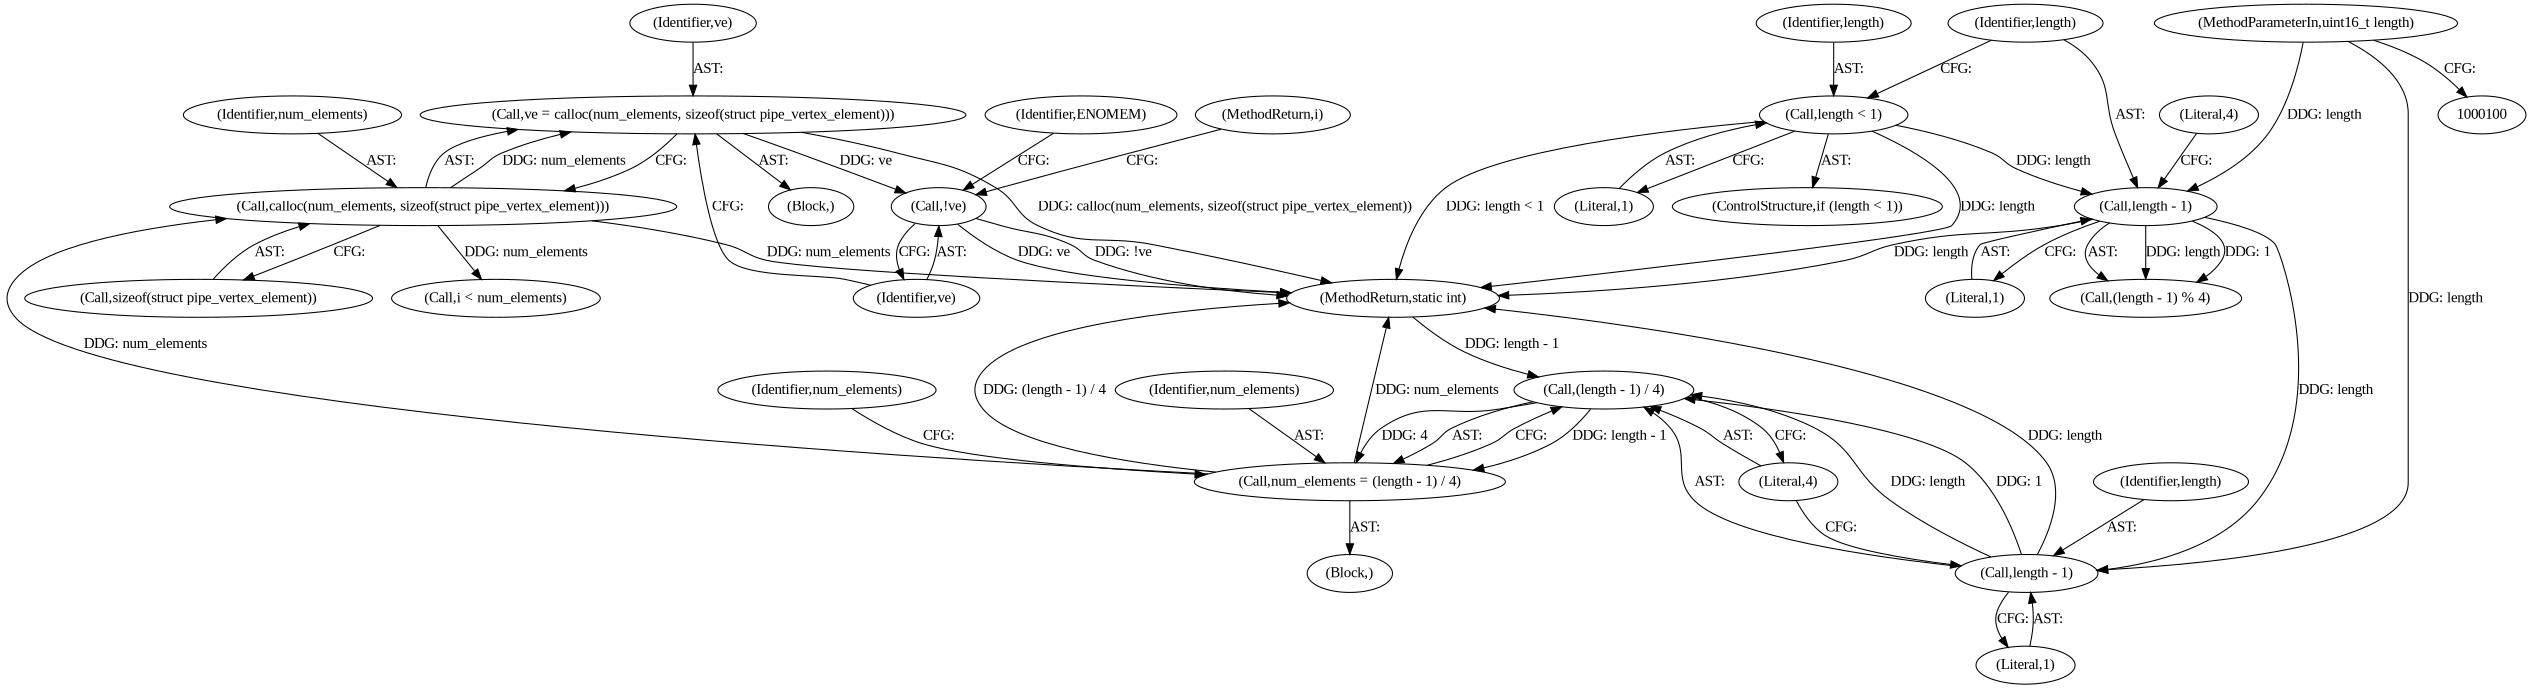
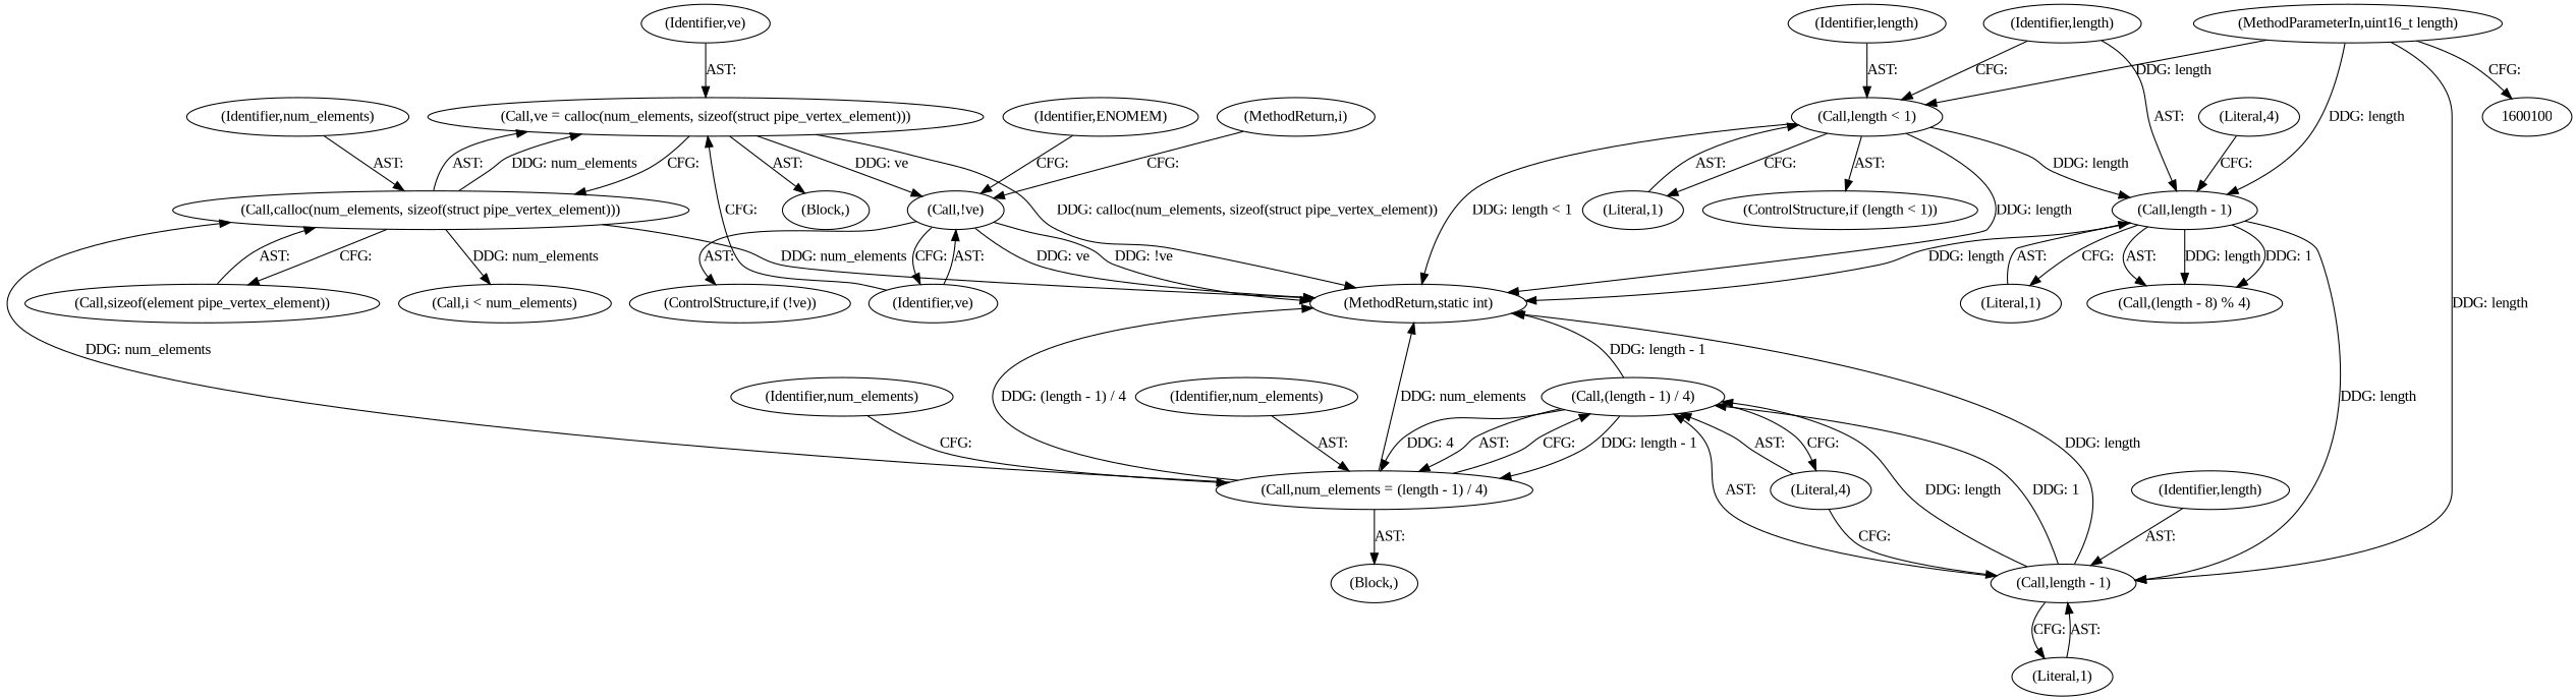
  digraph {
    fontname="Liberation Serif"
    node [fontname="Liberation Serif"]
    edge [fontname="Liberation Serif"]
    n1 [label="(Call,ve = calloc(num_elements, sizeof(struct pipe_vertex_element)))"]
    n2 [label="(Call,calloc(num_elements, sizeof(struct pipe_vertex_element)))"]
    n3 [label="(Call,!ve)"]
    n4 [label="(MethodReturn,static int)"]
    n5 [label="(Block,)"]
    n6 [label="(Call,i < num_elements)"]
-   n7 [label="(Call,sizeof(struct pipe_vertex_element))"]
+   n7 [label="(Call,sizeof(element pipe_vertex_element))"]
    n8 [label="(Identifier,ve)"]
+   n9 [label="(ControlStructure,if (!ve))"]
    n10 [label="(Call,num_elements = (length - 1) / 4)"]
    n11 [label="(Call,(length - 1) / 4)"]
    n12 [label="(Block,)"]
    n13 [label="(Literal,4)"]
    n14 [label="(Call,length - 1)"]
    n15 [label="(Literal,1)"]
    n16 [label="(Call,length - 1)"]
    n17 [label="(Literal,1)"]
-   n18 [label="(Call,(length - 1) % 4)"]
+   n18 [label="(Call,(length - 8) % 4)"]
    n19 [label="(Call,length < 1)"]
    n20 [label="(Literal,1)"]
    n21 [label="(ControlStructure,if (length < 1))"]
    n22 [label="(MethodParameterIn,uint16_t length)"]
-   1000100
+   1000100 [label=1600100]
    n24 [label="(Identifier,ENOMEM)"]
    n25 [label="(Literal,4)"]
    n26 [label="(MethodReturn,i)"]
    n27 [label="(Identifier,length)"]
    n28 [label="(Identifier,num_elements)"]
    n29 [label="(Identifier,ve)"]
    n30 [label="(Identifier,length)"]
    n31 [label="(Identifier,length)"]
    n32 [label="(Identifier,num_elements)"]
    n33 [label="(Identifier,num_elements)"]
    n1 -> n2 [label="CFG: "]
    n1 -> n3 [label="DDG: ve"]
    n1 -> n4 [label="DDG: calloc(num_elements, sizeof(struct pipe_vertex_element))"]
    n1 -> n5 [label="AST: "]
    n2 -> n1 [label="AST: "]
    n2 -> n1 [label="DDG: num_elements"]
    n2 -> n4 [label="DDG: num_elements"]
    n2 -> n6 [label="DDG: num_elements"]
    n2 -> n7 [label="CFG: "]
    n3 -> n4 [label="DDG: ve"]
    n3 -> n4 [label="DDG: !ve"]
    n3 -> n8 [label="CFG: "]
+   n3 -> n9 [label="AST: "]
    n7 -> n2 [label="AST: "]
    n8 -> n1 [label="CFG: "]
    n8 -> n3 [label="AST: "]
    n10 -> n2 [label="DDG: num_elements"]
    n10 -> n4 [label="DDG: num_elements"]
    n10 -> n4 [label="DDG: (length - 1) / 4"]
    n10 -> n11 [label="CFG: "]
    n10 -> n12 [label="AST: "]
-   n4 -> n11 [label="DDG: length - 1"]
+   n11 -> n4 [label="DDG: length - 1"]
    n11 -> n10 [label="AST: "]
    n11 -> n10 [label="DDG: length - 1"]
    n11 -> n10 [label="DDG: 4"]
    n11 -> n13 [label="CFG: "]
    n13 -> n11 [label="AST: "]
    n13 -> n14 [label="CFG: "]
    n14 -> n4 [label="DDG: length"]
    n14 -> n11 [label="AST: "]
    n14 -> n11 [label="DDG: length"]
    n14 -> n11 [label="DDG: 1"]
    n14 -> n15 [label="CFG: "]
    n15 -> n14 [label="AST: "]
    n16 -> n4 [label="DDG: length"]
    n16 -> n14 [label="DDG: length"]
    n16 -> n17 [label="CFG: "]
    n16 -> n18 [label="AST: "]
    n16 -> n18 [label="DDG: length"]
    n16 -> n18 [label="DDG: 1"]
    n17 -> n16 [label="AST: "]
    n19 -> n4 [label="DDG: length"]
    n19 -> n4 [label="DDG: length < 1"]
    n19 -> n16 [label="DDG: length"]
    n19 -> n20 [label="CFG: "]
    n19 -> n21 [label="AST: "]
    n20 -> n19 [label="AST: "]
    n22 -> n14 [label="DDG: length"]
    n22 -> n16 [label="DDG: length"]
+   n22 -> n19 [label="DDG: length"]
    n22 -> 1000100 [label="CFG: "]
    n24 -> n3 [label="CFG: "]
    n25 -> n16 [label="CFG: "]
    n26 -> n3 [label="CFG: "]
    n27 -> n14 [label="AST: "]
    n28 -> n10 [label="CFG: "]
    n29 -> n1 [label="AST: "]
    n30 -> n16 [label="AST: "]
    n30 -> n19 [label="CFG: "]
    n31 -> n19 [label="AST: "]
    n32 -> n2 [label="AST: "]
    n33 -> n10 [label="AST: "]
  }
